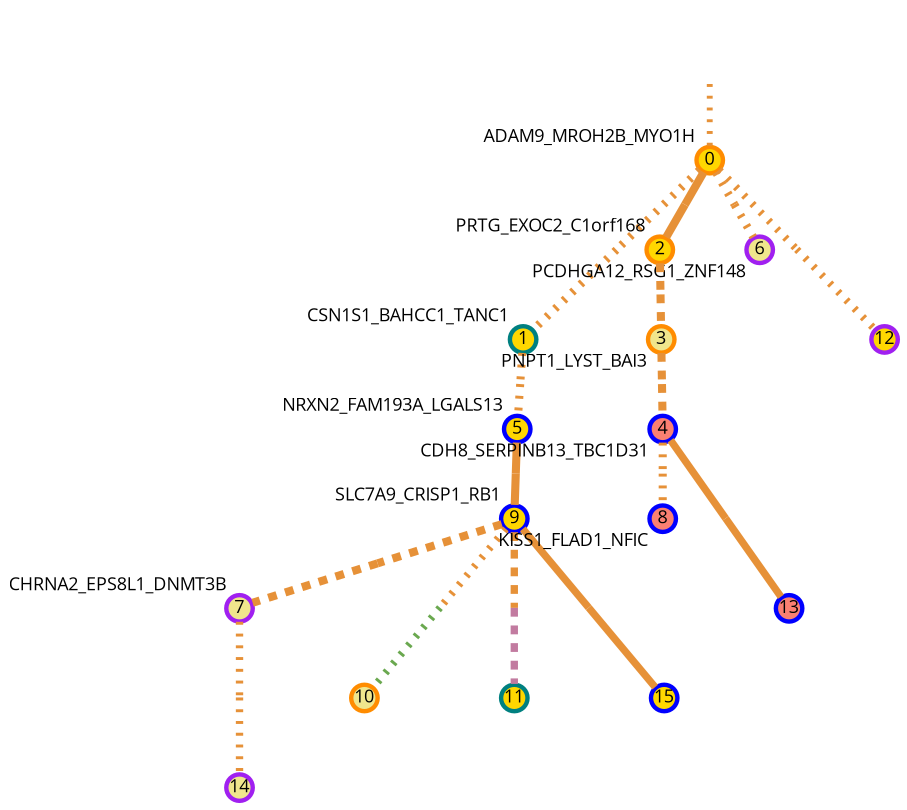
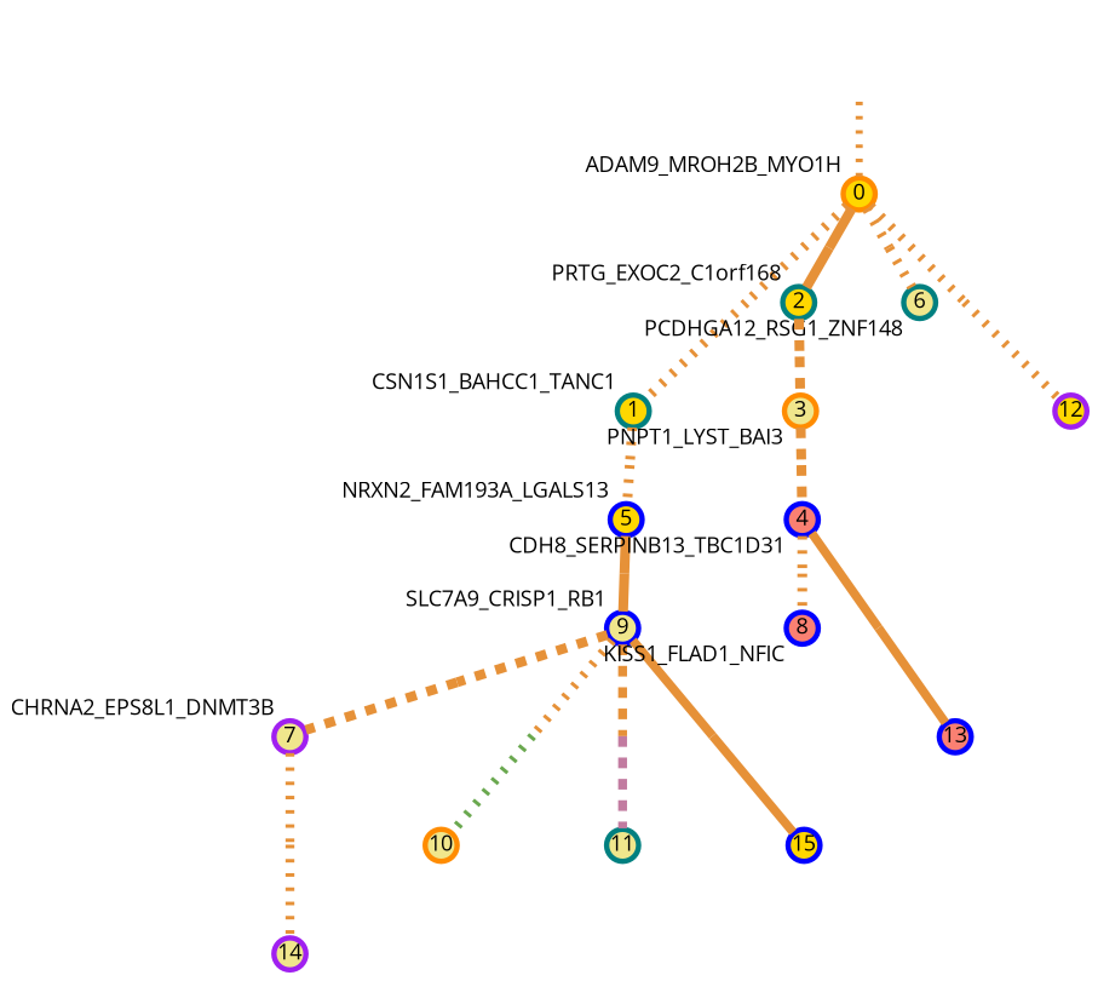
  strict digraph {
    fontname="Open Sans"
    forcelabels=true
    nodesep=0.7
    rankdir=TB
    ranksep=0.6
    splines=false
    node [color=blue fillcolor=khaki fixedsize=true fontname="Open Sans" fontsize="12pt" penwidth=3 shape=circle style=filled]
    edge [arrowsize=0 color="#e69138ff;0.5:#e69138ff" fontname="Open Sans" minlen=2.0 penwidth=5.5 style=dotted]
    0 [color=darkorange fillcolor=gold height=0.25 xlabel=ADAM9_MROH2B_MYO1H]
    1 [color=teal fillcolor=gold height=0.25 xlabel=CSN1S1_BAHCC1_TANC1]
-   2 [color=darkorange fillcolor=gold height=0.25 xlabel=PRTG_EXOC2_C1orf168]
-   6 [color=purple height=0.25 xlabel=PCDHGA12_RSG1_ZNF148]
+   2 [color=teal fillcolor=gold height=0.25 xlabel=PRTG_EXOC2_C1orf168]
+   6 [color=teal height=0.25 xlabel=PCDHGA12_RSG1_ZNF148]
    12 [color=purple fillcolor=gold height=0.25 style="solid,filled"]
    5 [fillcolor=gold height=0.25 xlabel=NRXN2_FAM193A_LGALS13]
    3 [color=darkorange height=0.25 xlabel=PNPT1_LYST_BAI3]
-   9 [fillcolor=gold height=0.25 xlabel=SLC7A9_CRISP1_RB1]
+   9 [height=0.25 xlabel=SLC7A9_CRISP1_RB1]
    4 [fillcolor=salmon height=0.25 xlabel=CDH8_SERPINB13_TBC1D31]
    7 [color=purple height=0.25 xlabel=CHRNA2_EPS8L1_DNMT3B]
    10 [color=darkorange height=0.25 style="solid,filled"]
-   11 [color=teal fillcolor=gold height=0.25 style="solid,filled"]
+   11 [color=teal height=0.25 style="solid,filled"]
    15 [fillcolor=gold height=0.25 style="solid,filled"]
    8 [fillcolor=salmon height=0.25 xlabel=KISS1_FLAD1_NFIC]
    13 [fillcolor=salmon height=0.25 style="solid,filled"]
    14 [color=purple height=0.25 style="solid,filled"]
    normal [style=invis xlabel=ADAM9_MROH2B_MYO1H color="" fillcolor="" fixedsize="" fontsize="" shape=""]
    0 -> 1
    0 -> 2 [minlen=1.7999998331069946 style=solid]
    0 -> 6 [minlen=1.399999976158142]
    0 -> 12 [penwidth=5]
    1 -> 5 [minlen=1.399999976158142]
    2 -> 3 [minlen=1.5999999046325684 style=dashed]
    5 -> 9 [minlen=1.0 style=solid]
    3 -> 4 [minlen=1.5999999046325684 style=dashed]
    9 -> 7 [minlen=1.399999976158142 style=dashed]
    9 -> 10 [color="#e69138ff;0.5:#6aa84fff" penwidth=5]
    9 -> 11 [color="#e69138ff;0.5:#c27ba0ff" penwidth=5 style=dashed]
    9 -> 15 [penwidth=5 style=solid]
    4 -> 8 [minlen=1.399999976158142]
    4 -> 13 [penwidth=5 style=solid]
    7 -> 14 [penwidth=5]
    normal -> 0 [color="#e69138ff" penwidth=4 minlen=""]
  }
